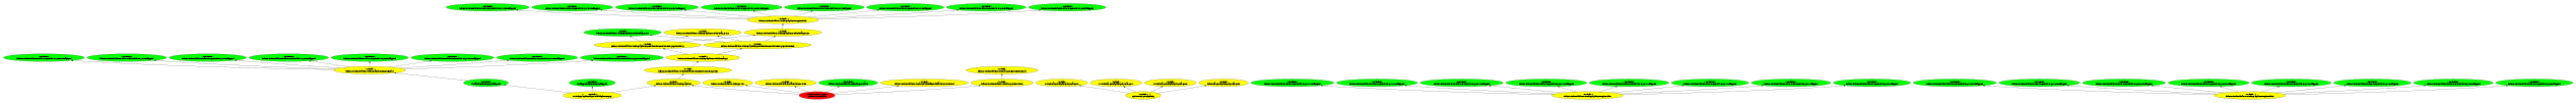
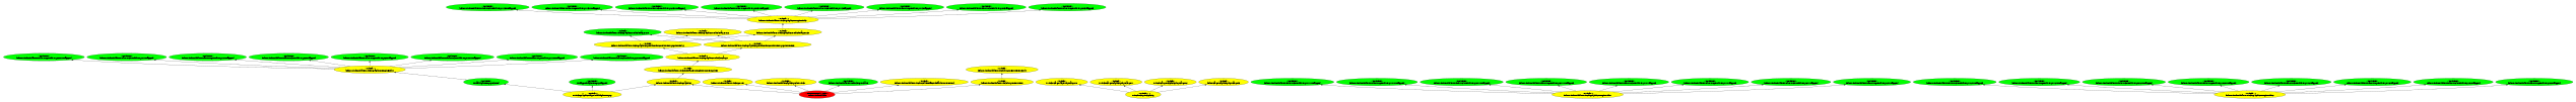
  digraph {
    rankdir=BT
    node [fillcolor=green style=filled]
-   n1 [label="<spriteset>\nss_tail_light_empty_unflipped"]
+   n1 [label="<spriteset>\nss_tail_light_empty_closed"]
    n2 [fillcolor=yellow label="<switch>\nhelm_wind_middle_switch_graphics_engine_id_0"]
    n3 [label="<spriteset>\nss_flipped_light_empty_flipped"]
    n4 [fillcolor=yellow label="<switch>\nswitch_graphics_layer_tail_light_empty"]
    n5 [fillcolor=yellow label="<switch>\nhelm_wind_middle_switch_graphics"]
-   n6 [fillcolor=yellow label="<switch>\nswitch_cargo_capacity_by_cargo_0"]
+   n6 [fillcolor=yellow label="<switch>\nswitch_cargo_layer_by_cargo_0"]
    n7 [fillcolor=yellow label="<switch>\nswitch_cargo_capacity_by_cargo_1"]
    n8 [fillcolor=yellow label="<switch>\nswitch_cargo_capacity_by_cargo_2"]
    n9 [fillcolor=yellow label="<switch>\nhelm_cargo_capacity_by_cargo_3"]
-   n10 [fillcolor=yellow label="<switch>\nsprites_cargo_capacity"]
-   n11 [fillcolor=yellow label="<switch>\nhelm_wind_middle_articulated_cb_switch"]
+   n10 [fillcolor=yellow label="<switch>\nswitch_cargo_capacity"]
+   n11 [fillcolor=yellow label="<switch>\nhelm_wind_middle_capacity_cb_switch"]
    n12 [label="<spriteset>\nhelm_wind_middle_ss_doors_closed_livery_1_0_unflipped"]
    n13 [label="<spriteset>\nhelm_wind_middle_ss_doors_open_livery_1_0_unflipped"]
    n14 [label="<spriteset>\nhelm_wind_middle_ss_doors_closed_livery_2_0_unflipped"]
    n15 [label="<spriteset>\nhelm_wind_middle_ss_doors_open_livery_2_0_unflipped"]
    n16 [label="<spriteset>\nhelm_wind_middle_ss_doors_closed_livery_1_0_flipped"]
    n17 [label="<spriteset>\nhelm_wind_middle_ss_doors_open_livery_1_0_flipped"]
    n18 [label="<spriteset>\nhelm_wind_middle_ss_doors_closed_livery_2_0_flipped"]
    n19 [label="<spriteset>\nhelm_wind_middle_ss_doors_open_livery_2_0_flipped"]
    n20 [label="<switch>\nhelm_wind_middle_switch_graphics_vehicle_layers_0"]
    n21 [label="<spriteset>\nhelm_wind_middle_ss_doors_closed_livery_1_1_unflipped"]
    n22 [label="<spriteset>\nhelm_wind_middle_ss_doors_open_livery_1_1_unflipped"]
    n23 [label="<spriteset>\nhelm_wind_middle_ss_doors_closed_livery_2_1_unflipped"]
    n24 [label="<spriteset>\nhelm_wind_middle_ss_doors_open_livery_2_1_unflipped"]
    n25 [label="<spriteset>\nhelm_wind_middle_ss_doors_closed_livery_1_1_flipped"]
    n26 [label="<spriteset>\nhelm_wind_middle_ss_doors_open_livery_1_1_flipped"]
    n27 [label="<spriteset>\nhelm_wind_middle_ss_doors_closed_livery_2_1_flipped"]
    n28 [label="<spriteset>\nhelm_wind_middle_ss_doors_open_livery_2_1_flipped"]
    n29 [fillcolor=yellow label="<switch>\nhelm_wind_middle_switch_graphics_engine_id_1"]
    n30 [label="<spriteset>\nhelm_wind_middle_ss_doors_closed_livery_1_2_unflipped"]
    n31 [label="<spriteset>\nhelm_wind_middle_ss_doors_open_livery_1_2_unflipped"]
    n32 [label="<spriteset>\nhelm_wind_middle_ss_doors_closed_livery_2_2_unflipped"]
    n33 [label="<spriteset>\nhelm_wind_middle_ss_doors_open_livery_2_2_unflipped"]
    n34 [label="<spriteset>\nhelm_wind_middle_ss_doors_closed_livery_1_2_flipped"]
    n35 [label="<spriteset>\nhelm_wind_middle_ss_doors_open_livery_1_2_flipped"]
    n36 [label="<spriteset>\nhelm_wind_middle_ss_doors_closed_livery_2_2_flipped"]
    n37 [label="<spriteset>\nhelm_wind_middle_ss_doors_open_livery_2_2_flipped"]
    n38 [fillcolor=yellow label="<switch>\nhelm_wind_middle_switch_graphics_engine_id_2"]
    n39 [fillcolor=yellow label="<switch>\nhelm_wind_middle_switch_graphics_vehicle_layers_2"]
    n40 [label="<spriteset>\nhelm_wind_middle_ss_doors_closed_livery_1_3_unflipped"]
    n41 [label="<spriteset>\nhelm_wind_middle_ss_doors_open_livery_1_3_unflipped"]
    n42 [label="<spriteset>\nhelm_wind_middle_ss_doors_closed_livery_2_3_unflipped"]
    n43 [label="<spriteset>\nhelm_wind_middle_ss_doors_open_livery_2_3_unflipped"]
    n44 [label="<spriteset>\nhelm_wind_middle_ss_doors_closed_livery_1_3_flipped"]
    n45 [label="<spriteset>\nhelm_wind_middle_ss_doors_open_livery_1_3_flipped"]
    n46 [label="<spriteset>\nhelm_wind_middle_ss_doors_closed_livery_2_3_flipped"]
    n47 [label="<spriteset>\nhelm_wind_middle_ss_doors_open_livery_2_3_flipped"]
    n48 [fillcolor=yellow label="<switch>\nhelm_wind_middle_switch_graphics_engine_id_3"]
    n49 [fillcolor=yellow label="<switch>\nhelm_wind_middle_switch_graphics_vehicle_layers_3"]
    n50 [fillcolor=yellow label="<switch>\nhelm_wind_middle_switch_graphics_position_in_consist_entry_point_PASS"]
    n51 [fillcolor=yellow label="<switch>\nhelm_wind_middle_switch_graphics_position_in_consist_entry_point_DFLT"]
    n52 [fillcolor=yellow label="<switch>\nhelm_wind_middle_switch_graphics_vehicle_cargo"]
    n53 [label="<spriteset>\nhelm_wind_middle_ss_vehicle_purchase"]
    n54 [fillcolor=yellow label="<switch>\nhelm_wind_middle_switch_set_layers_register_more_sprites"]
    n55 [fillcolor=yellow label="<switch>\nhelm_wind_middle_switch_create_effect_default_unreversed"]
    n56 [fillcolor=yellow label="<switch>\nhelm_wind_middle_switch_buy_menu_text_result"]
    n57 [fillcolor=yellow label="<switch>\nhelm_wind_middle_switch_buy_menu_text"]
    n58 [fillcolor=yellow label="<switch>\nhelm_wind_middle_switch_power"]
    n59 [fillcolor=red label="<FEAT_TRAINS 2890>\nhelm_wind_middle"]
    n1 -> n2
    n2 -> n12
    n2 -> n13
    n2 -> n14
    n2 -> n15
    n2 -> n16
    n2 -> n17
    n2 -> n18
    n2 -> n19
    n4 -> n1
    n4 -> n3
    n4 -> n5
    n5 -> n54
    n10 -> n6
    n10 -> n7
    n10 -> n8
    n10 -> n9
    n29 -> n21
    n29 -> n22
    n29 -> n23
    n29 -> n24
    n29 -> n25
    n29 -> n26
    n29 -> n27
    n29 -> n28
    n38 -> n30
    n38 -> n31
    n38 -> n32
    n38 -> n33
    n38 -> n34
    n38 -> n35
    n38 -> n36
    n38 -> n37
    n48 -> n40
    n48 -> n41
    n48 -> n42
    n48 -> n43
    n48 -> n44
    n48 -> n45
    n48 -> n46
    n48 -> n47
    n49 -> n48
    n50 -> n20
    n50 -> n39
    n50 -> n49
    n51 -> n20
    n51 -> n39
    n51 -> n49
    n52 -> n50
    n52 -> n51
    n54 -> n52
    n57 -> n56
    n59 -> n5
    n59 -> n11
    n59 -> n53
    n59 -> n55
    n59 -> n57
    n59 -> n58
  }
